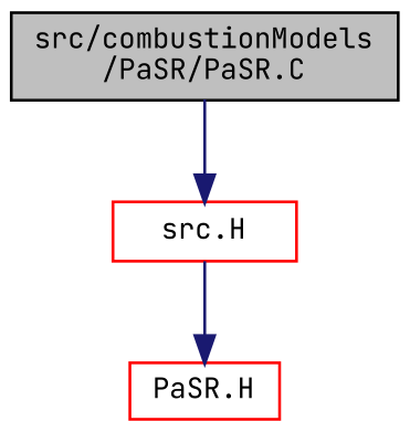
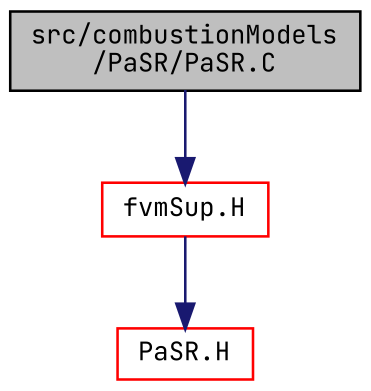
  digraph {
    fontname="JetBrains Mono"
    node [color=red fontname="JetBrains Mono" fontsize=10 shape=record]
    edge [color=midnightblue fontname="JetBrains Mono" fontsize=10 labelfontname=Helvetica labelfontsize=10 style=solid]
    n1 [color=black fillcolor=grey75 fontcolor=black height=0.2 label="src/combustionModels\l/PaSR/PaSR.C" style=filled width=0.4]
-   n2 [height=0.2 label="src.H" width=0.4]
+   n2 [height=0.2 label="fvmSup.H" width=0.4]
    n3 [height=0.2 label="PaSR.H" width=0.4]
    n1 -> n2
    n2 -> n3
  }
